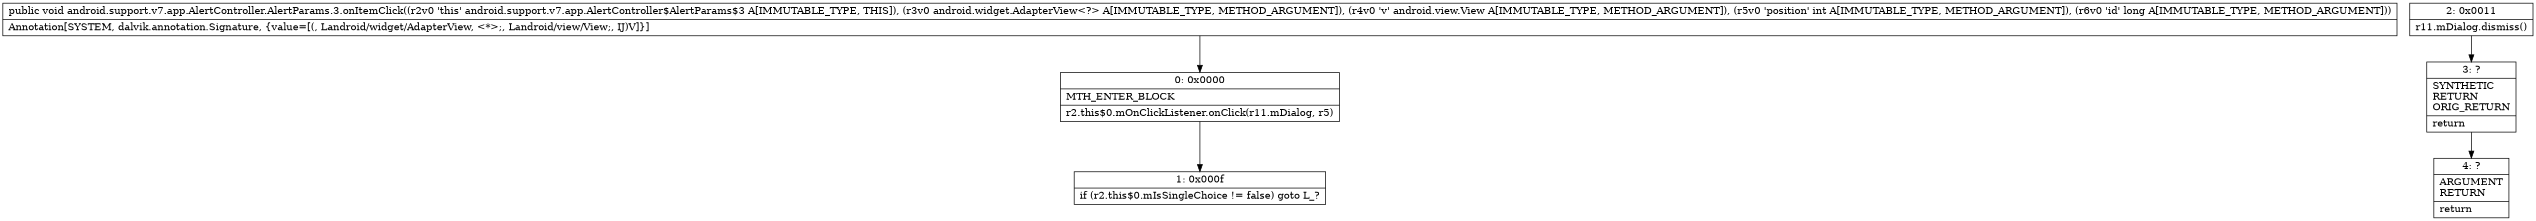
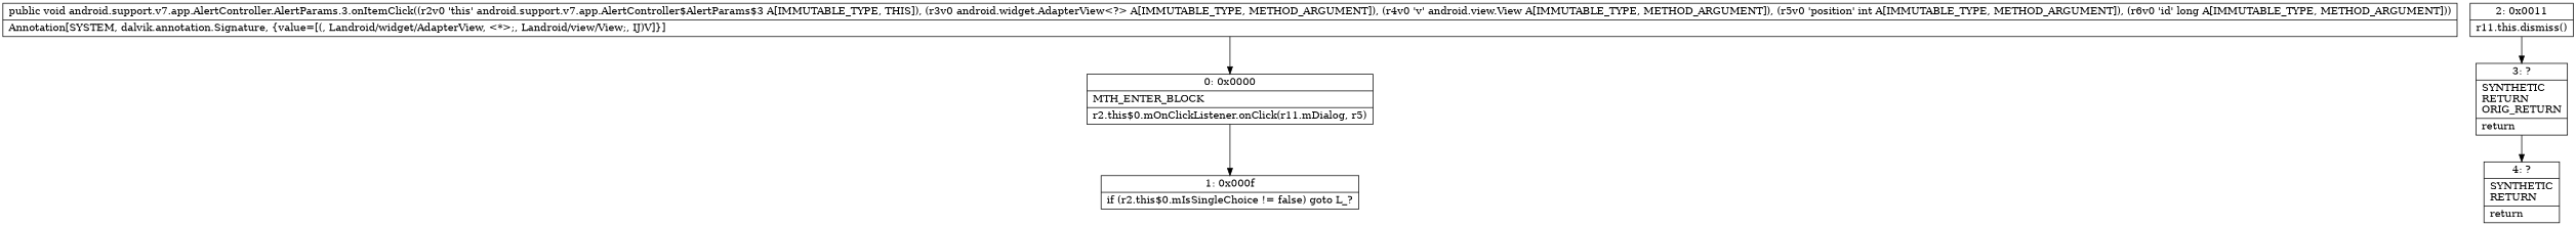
  digraph {
    node [shape=record]
    n1 [label="{0\:\ 0x0000|MTH_ENTER_BLOCK\l|r2.this$0.mOnClickListener.onClick(r11.mDialog, r5)\l}"]
    n2 [label="{1\:\ 0x000f|if (r2.this$0.mIsSingleChoice != false) goto L_?\l}"]
-   n3 [label="{2\:\ 0x0011|r11.mDialog.dismiss()\l}"]
+   n3 [label="{2\:\ 0x0011|r11.this.dismiss()\l}"]
    n4 [label="{3\:\ ?|SYNTHETIC\lRETURN\lORIG_RETURN\l|return\l}"]
-   n5 [label="{4\:\ ?|ARGUMENT\lRETURN\l|return\l}"]
+   n5 [label="{4\:\ ?|SYNTHETIC\lRETURN\l|return\l}"]
    n6 [label="{public void android.support.v7.app.AlertController.AlertParams.3.onItemClick((r2v0 'this' android.support.v7.app.AlertController$AlertParams$3 A[IMMUTABLE_TYPE, THIS]), (r3v0 android.widget.AdapterView\<?\> A[IMMUTABLE_TYPE, METHOD_ARGUMENT]), (r4v0 'v' android.view.View A[IMMUTABLE_TYPE, METHOD_ARGUMENT]), (r5v0 'position' int A[IMMUTABLE_TYPE, METHOD_ARGUMENT]), (r6v0 'id' long A[IMMUTABLE_TYPE, METHOD_ARGUMENT]))  | Annotation[SYSTEM, dalvik.annotation.Signature, \{value=[(, Landroid\/widget\/AdapterView, \<*\>;, Landroid\/view\/View;, IJ)V]\}]\l}"]
    n1 -> n2
    n3 -> n4
    n4 -> n5
    n6 -> n1
  }
